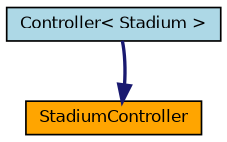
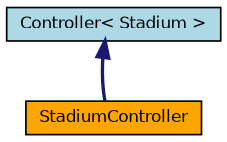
  digraph {
    rankdir=TB
    node [color=black fontname=Helvetica fontsize=10 shape=record style=filled]
    n1 [fillcolor=lightblue height=0.2 label="Controller\< Stadium \>" width=0.4]
    n2 [fillcolor=orange height=0.2 label=StadiumController width=0.4]
-   n2 -> n1 [color=midnightblue dir=back fontname=Helvetica fontsize=10 labelfontname=Helvetica labelfontsize=10 style=bold]
+   n1 -> n2 [color=midnightblue dir=back fontname=Helvetica fontsize=10 labelfontname=Helvetica labelfontsize=10 style=bold]
  }
